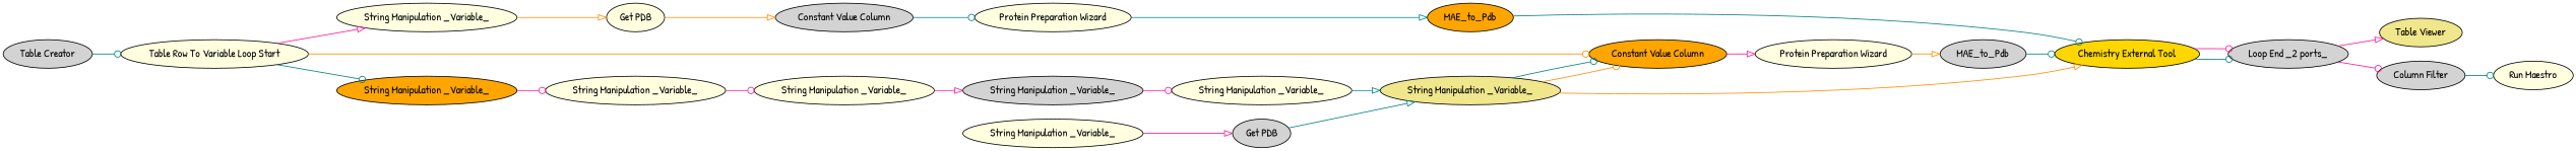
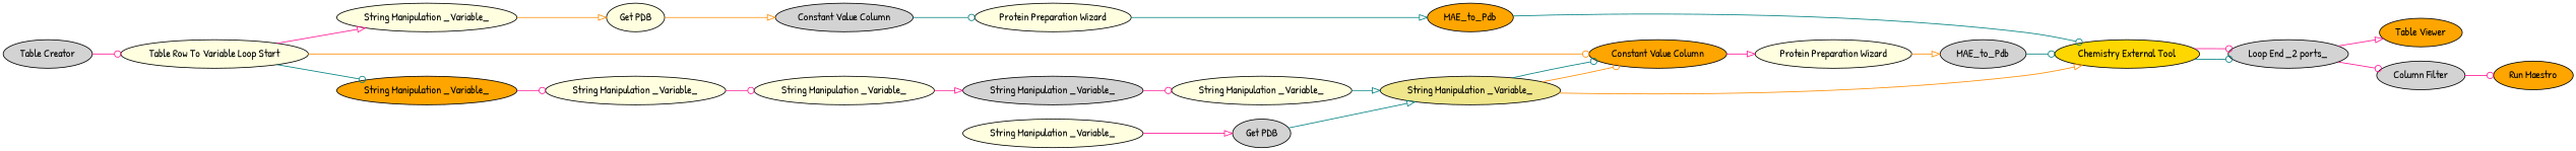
  digraph {
    fontname="Patrick Hand"
    rankdir=LR
    node [fillcolor=lightyellow fontname="Patrick Hand" style=filled]
    edge [arrowhead=odot color=deeppink fontname="Patrick Hand"]
    n1 [fillcolor=lightgrey label="Table Creator"]
    n2 [label="Table Row To Variable Loop Start"]
    n3 [label="String Manipulation _Variable_"]
    n4 [fillcolor=orange label="Constant Value Column"]
    n5 [fillcolor=orange label="String Manipulation _Variable_"]
-   n6 [fillcolor=khaki label="Table Viewer"]
+   n6 [fillcolor=orange label="Table Viewer"]
    n7 [fillcolor=gold label="Chemistry External Tool"]
    n8 [fillcolor=lightgrey label="Loop End _2 ports_"]
    n9 [fillcolor=lightgrey label="Column Filter"]
    n10 [label="Protein Preparation Wizard"]
    n11 [fillcolor=lightgrey label=MAE_to_Pdb]
-   n12 [label="Run Maestro"]
+   n12 [fillcolor=orange label="Run Maestro"]
    n13 [fillcolor=orange label=MAE_to_Pdb]
    n14 [label="Get PDB"]
    n15 [fillcolor=lightgrey label="Constant Value Column"]
    n16 [label="Protein Preparation Wizard"]
    n17 [fillcolor=khaki label="String Manipulation _Variable_"]
    n18 [fillcolor=lightgrey label="Get PDB"]
    n19 [label="String Manipulation _Variable_"]
    n20 [label="String Manipulation _Variable_"]
    n21 [label="String Manipulation _Variable_"]
    n22 [fillcolor=lightgrey label="String Manipulation _Variable_"]
    n23 [label="String Manipulation _Variable_"]
-   n1 -> n2 [color=teal]
+   n1 -> n2
    n2 -> n3 [arrowhead=onormal]
    n2 -> n4 [color=darkorange]
    n2 -> n5 [color=teal]
    n3 -> n14 [arrowhead=onormal color=darkorange]
    n4 -> n10 [arrowhead=onormal]
    n5 -> n20
    n7 -> n8 [color=teal]
    n7 -> n8
    n8 -> n6 [arrowhead=onormal]
    n8 -> n9
-   n9 -> n12 [color=teal]
+   n9 -> n12
    n10 -> n11 [arrowhead=onormal color=darkorange]
    n11 -> n7 [color=teal]
    n13 -> n7 [color=teal]
    n14 -> n15 [arrowhead=onormal color=darkorange]
    n15 -> n16 [color=teal]
    n16 -> n13 [arrowhead=onormal color=teal]
    n17 -> n4 [color=darkorange]
    n17 -> n4 [color=teal]
    n17 -> n7 [arrowhead=onormal color=darkorange]
    n18 -> n17 [arrowhead=onormal color=teal]
    n19 -> n18 [arrowhead=onormal]
    n20 -> n21
    n21 -> n22 [arrowhead=onormal]
    n22 -> n23
    n23 -> n17 [arrowhead=onormal color=teal]
  }
